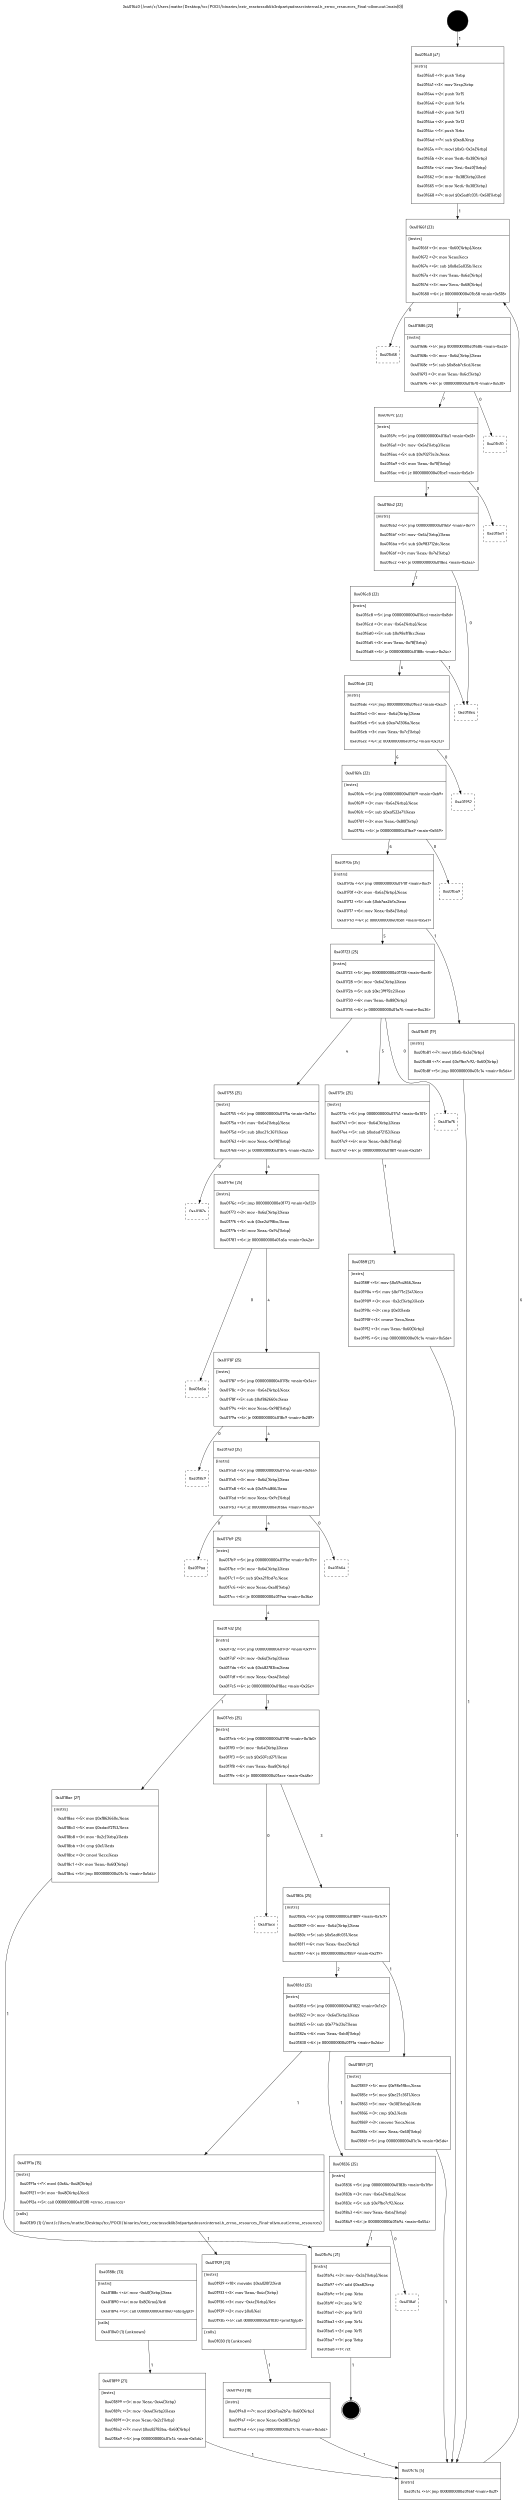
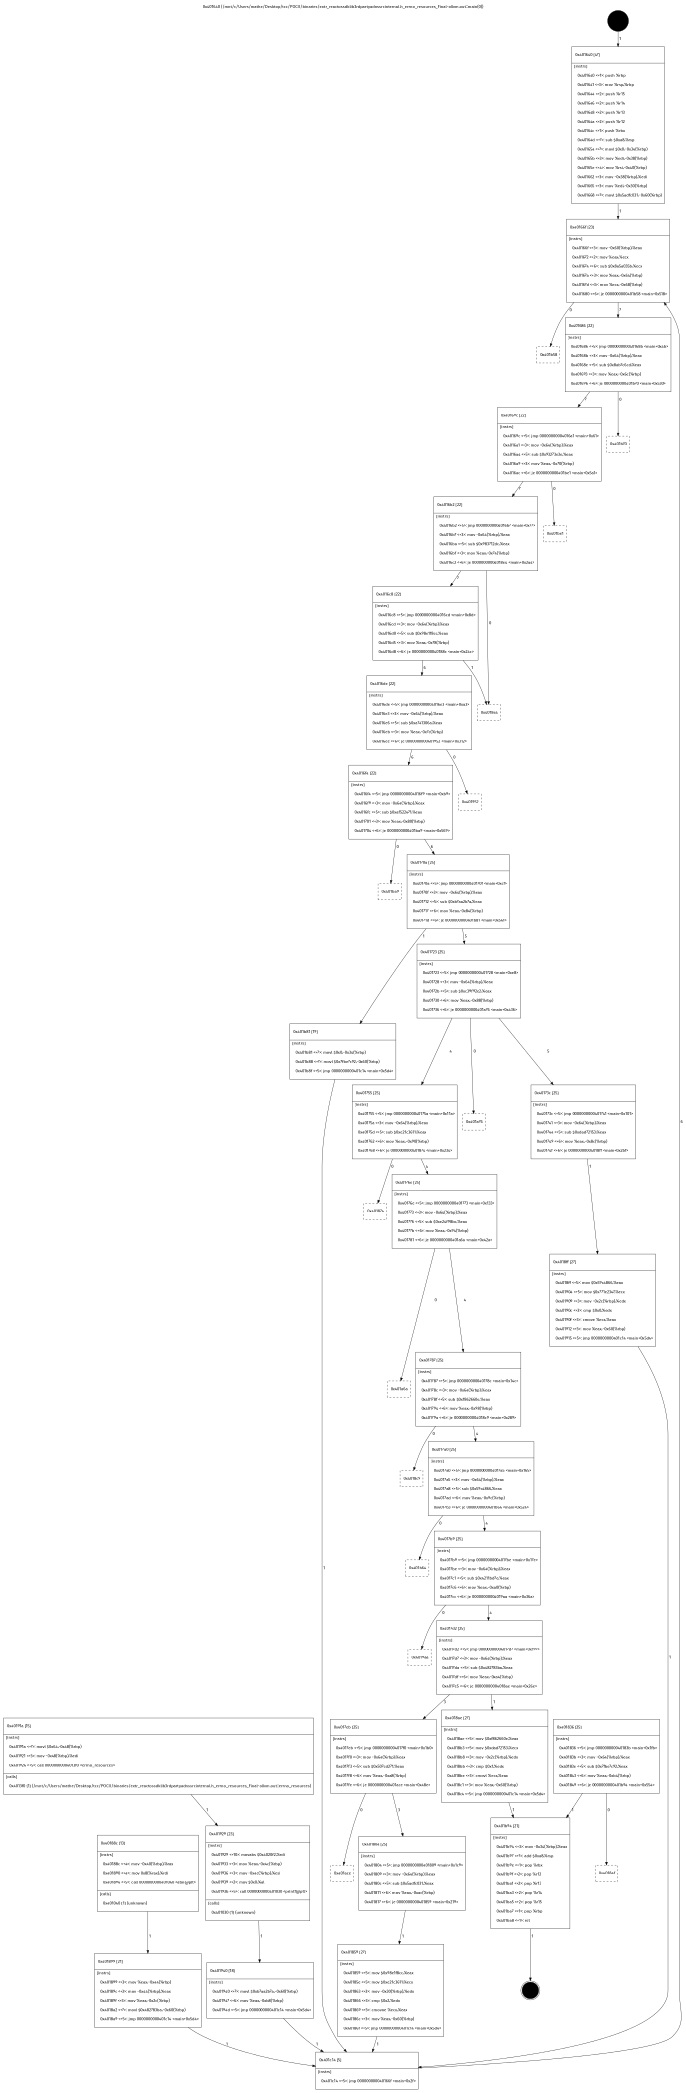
  digraph {
    fontname="Fira Sans"
    label="0x401640 (/mnt/c/Users/mathe/Desktop/tcc/POCII/binaries/extr_reactossdklib3rdpartyadnssrcinternal.h_errno_resources_Final-ollvm.out::main(0))"
    labelloc=t
    node [fontname="Fira Sans" shape=record]
    edge [fontname="Fira Sans"]
    Entry [fillcolor=black height=0.3 shape=circle style=filled width=0.3]
    n2 [label="{\n     0x401640 [47]\l\n     | [instrs]\l\n     &nbsp;&nbsp;0x401640 \<+1\>: push %rbp\l\n     &nbsp;&nbsp;0x401641 \<+3\>: mov %rsp,%rbp\l\n     &nbsp;&nbsp;0x401644 \<+2\>: push %r15\l\n     &nbsp;&nbsp;0x401646 \<+2\>: push %r14\l\n     &nbsp;&nbsp;0x401648 \<+2\>: push %r13\l\n     &nbsp;&nbsp;0x40164a \<+2\>: push %r12\l\n     &nbsp;&nbsp;0x40164c \<+1\>: push %rbx\l\n     &nbsp;&nbsp;0x40164d \<+7\>: sub $0xa8,%rsp\l\n     &nbsp;&nbsp;0x401654 \<+7\>: movl $0x0,-0x34(%rbp)\l\n     &nbsp;&nbsp;0x40165b \<+3\>: mov %edi,-0x38(%rbp)\l\n     &nbsp;&nbsp;0x40165e \<+4\>: mov %rsi,-0x40(%rbp)\l\n     &nbsp;&nbsp;0x401662 \<+3\>: mov -0x38(%rbp),%edi\l\n     &nbsp;&nbsp;0x401665 \<+3\>: mov %edi,-0x30(%rbp)\l\n     &nbsp;&nbsp;0x401668 \<+7\>: movl $0x5adfc031,-0x60(%rbp)\l\n  }"]
    n3 [label="{\n     0x40166f [23]\l\n     | [instrs]\l\n     &nbsp;&nbsp;0x40166f \<+3\>: mov -0x60(%rbp),%eax\l\n     &nbsp;&nbsp;0x401672 \<+2\>: mov %eax,%ecx\l\n     &nbsp;&nbsp;0x401674 \<+6\>: sub $0x8a5a035b,%ecx\l\n     &nbsp;&nbsp;0x40167a \<+3\>: mov %eax,-0x64(%rbp)\l\n     &nbsp;&nbsp;0x40167d \<+3\>: mov %ecx,-0x68(%rbp)\l\n     &nbsp;&nbsp;0x401680 \<+6\>: je 0000000000401b58 \<main+0x518\>\l\n  }"]
    n4 [label="{\n     0x401b58\l\n  }" style=dashed]
    n5 [label="{\n     0x401686 [22]\l\n     | [instrs]\l\n     &nbsp;&nbsp;0x401686 \<+5\>: jmp 000000000040168b \<main+0x4b\>\l\n     &nbsp;&nbsp;0x40168b \<+3\>: mov -0x64(%rbp),%eax\l\n     &nbsp;&nbsp;0x40168e \<+5\>: sub $0x8ab7c6cd,%eax\l\n     &nbsp;&nbsp;0x401693 \<+3\>: mov %eax,-0x6c(%rbp)\l\n     &nbsp;&nbsp;0x401696 \<+6\>: je 0000000000401b70 \<main+0x530\>\l\n  }"]
    n6 [label="{\n     0x401b70\l\n  }" style=dashed]
    n7 [label="{\n     0x40169c [22]\l\n     | [instrs]\l\n     &nbsp;&nbsp;0x40169c \<+5\>: jmp 00000000004016a1 \<main+0x61\>\l\n     &nbsp;&nbsp;0x4016a1 \<+3\>: mov -0x64(%rbp),%eax\l\n     &nbsp;&nbsp;0x4016a4 \<+5\>: sub $0x93273e3e,%eax\l\n     &nbsp;&nbsp;0x4016a9 \<+3\>: mov %eax,-0x70(%rbp)\l\n     &nbsp;&nbsp;0x4016ac \<+6\>: je 0000000000401be1 \<main+0x5a1\>\l\n  }"]
    n8 [label="{\n     0x401be1\l\n  }" style=dashed]
    n9 [label="{\n     0x4016b2 [22]\l\n     | [instrs]\l\n     &nbsp;&nbsp;0x4016b2 \<+5\>: jmp 00000000004016b7 \<main+0x77\>\l\n     &nbsp;&nbsp;0x4016b7 \<+3\>: mov -0x64(%rbp),%eax\l\n     &nbsp;&nbsp;0x4016ba \<+5\>: sub $0x983712dc,%eax\l\n     &nbsp;&nbsp;0x4016bf \<+3\>: mov %eax,-0x74(%rbp)\l\n     &nbsp;&nbsp;0x4016c2 \<+6\>: je 00000000004018e4 \<main+0x2a4\>\l\n  }"]
    Exit [fillcolor=black height=0.3 peripheries=2 shape=circle style=filled width=0.3]
    n11 [label="{\n     0x4018e4\l\n  }" style=dashed]
    n12 [label="{\n     0x4016c8 [22]\l\n     | [instrs]\l\n     &nbsp;&nbsp;0x4016c8 \<+5\>: jmp 00000000004016cd \<main+0x8d\>\l\n     &nbsp;&nbsp;0x4016cd \<+3\>: mov -0x64(%rbp),%eax\l\n     &nbsp;&nbsp;0x4016d0 \<+5\>: sub $0x98e1f8cc,%eax\l\n     &nbsp;&nbsp;0x4016d5 \<+3\>: mov %eax,-0x78(%rbp)\l\n     &nbsp;&nbsp;0x4016d8 \<+6\>: je 000000000040188c \<main+0x24c\>\l\n  }"]
    n13 [label="{\n     0x40184f\l\n  }" style=dashed]
    n14 [label="{\n     0x4016de [22]\l\n     | [instrs]\l\n     &nbsp;&nbsp;0x4016de \<+5\>: jmp 00000000004016e3 \<main+0xa3\>\l\n     &nbsp;&nbsp;0x4016e3 \<+3\>: mov -0x64(%rbp),%eax\l\n     &nbsp;&nbsp;0x4016e6 \<+5\>: sub $0xa741306a,%eax\l\n     &nbsp;&nbsp;0x4016eb \<+3\>: mov %eax,-0x7c(%rbp)\l\n     &nbsp;&nbsp;0x4016ee \<+6\>: je 0000000000401952 \<main+0x312\>\l\n  }"]
    n15 [label="{\n     0x401b94 [21]\l\n     | [instrs]\l\n     &nbsp;&nbsp;0x401b94 \<+3\>: mov -0x34(%rbp),%eax\l\n     &nbsp;&nbsp;0x401b97 \<+7\>: add $0xa8,%rsp\l\n     &nbsp;&nbsp;0x401b9e \<+1\>: pop %rbx\l\n     &nbsp;&nbsp;0x401b9f \<+2\>: pop %r12\l\n     &nbsp;&nbsp;0x401ba1 \<+2\>: pop %r13\l\n     &nbsp;&nbsp;0x401ba3 \<+2\>: pop %r14\l\n     &nbsp;&nbsp;0x401ba5 \<+2\>: pop %r15\l\n     &nbsp;&nbsp;0x401ba7 \<+1\>: pop %rbp\l\n     &nbsp;&nbsp;0x401ba8 \<+1\>: ret\l\n  }"]
    n16 [label="{\n     0x40188c [13]\l\n     | [instrs]\l\n     &nbsp;&nbsp;0x40188c \<+4\>: mov -0x40(%rbp),%rax\l\n     &nbsp;&nbsp;0x401890 \<+4\>: mov 0x8(%rax),%rdi\l\n     &nbsp;&nbsp;0x401894 \<+5\>: call 0000000000401040 \<atoi@plt\>\l\n     | [calls]\l\n     &nbsp;&nbsp;0x401040 \{1\} (unknown)\l\n  }"]
    n17 [label="{\n     0x401899 [21]\l\n     | [instrs]\l\n     &nbsp;&nbsp;0x401899 \<+3\>: mov %eax,-0x44(%rbp)\l\n     &nbsp;&nbsp;0x40189c \<+3\>: mov -0x44(%rbp),%eax\l\n     &nbsp;&nbsp;0x40189f \<+3\>: mov %eax,-0x2c(%rbp)\l\n     &nbsp;&nbsp;0x4018a2 \<+7\>: movl $0x482783ba,-0x60(%rbp)\l\n     &nbsp;&nbsp;0x4018a9 \<+5\>: jmp 0000000000401c14 \<main+0x5d4\>\l\n  }"]
    n18 [label="{\n     0x401952\l\n  }" style=dashed]
    n19 [label="{\n     0x4016f4 [22]\l\n     | [instrs]\l\n     &nbsp;&nbsp;0x4016f4 \<+5\>: jmp 00000000004016f9 \<main+0xb9\>\l\n     &nbsp;&nbsp;0x4016f9 \<+3\>: mov -0x64(%rbp),%eax\l\n     &nbsp;&nbsp;0x4016fc \<+5\>: sub $0xaf522471,%eax\l\n     &nbsp;&nbsp;0x401701 \<+3\>: mov %eax,-0x80(%rbp)\l\n     &nbsp;&nbsp;0x401704 \<+6\>: je 0000000000401ba9 \<main+0x569\>\l\n  }"]
    n20 [label="{\n     0x401940 [18]\l\n     | [instrs]\l\n     &nbsp;&nbsp;0x401940 \<+7\>: movl $0xb7aa2b7a,-0x60(%rbp)\l\n     &nbsp;&nbsp;0x401947 \<+6\>: mov %eax,-0xb8(%rbp)\l\n     &nbsp;&nbsp;0x40194d \<+5\>: jmp 0000000000401c14 \<main+0x5d4\>\l\n  }"]
    n21 [label="{\n     0x401c14 [5]\l\n     | [instrs]\l\n     &nbsp;&nbsp;0x401c14 \<+5\>: jmp 000000000040166f \<main+0x2f\>\l\n  }"]
    n22 [label="{\n     0x401ba9\l\n  }" style=dashed]
    n23 [label="{\n     0x40170a [25]\l\n     | [instrs]\l\n     &nbsp;&nbsp;0x40170a \<+5\>: jmp 000000000040170f \<main+0xcf\>\l\n     &nbsp;&nbsp;0x40170f \<+3\>: mov -0x64(%rbp),%eax\l\n     &nbsp;&nbsp;0x401712 \<+5\>: sub $0xb7aa2b7a,%eax\l\n     &nbsp;&nbsp;0x401717 \<+6\>: mov %eax,-0x84(%rbp)\l\n     &nbsp;&nbsp;0x40171d \<+6\>: je 0000000000401b81 \<main+0x541\>\l\n  }"]
    n24 [label="{\n     0x401929 [23]\l\n     | [instrs]\l\n     &nbsp;&nbsp;0x401929 \<+10\>: movabs $0x4020f2,%rdi\l\n     &nbsp;&nbsp;0x401933 \<+3\>: mov %eax,-0x4c(%rbp)\l\n     &nbsp;&nbsp;0x401936 \<+3\>: mov -0x4c(%rbp),%esi\l\n     &nbsp;&nbsp;0x401939 \<+2\>: mov $0x0,%al\l\n     &nbsp;&nbsp;0x40193b \<+5\>: call 0000000000401030 \<printf@plt\>\l\n     | [calls]\l\n     &nbsp;&nbsp;0x401030 \{1\} (unknown)\l\n  }"]
    n25 [label="{\n     0x401b81 [19]\l\n     | [instrs]\l\n     &nbsp;&nbsp;0x401b81 \<+7\>: movl $0x0,-0x34(%rbp)\l\n     &nbsp;&nbsp;0x401b88 \<+7\>: movl $0x7fbe7c92,-0x60(%rbp)\l\n     &nbsp;&nbsp;0x401b8f \<+5\>: jmp 0000000000401c14 \<main+0x5d4\>\l\n  }"]
    n26 [label="{\n     0x401723 [25]\l\n     | [instrs]\l\n     &nbsp;&nbsp;0x401723 \<+5\>: jmp 0000000000401728 \<main+0xe8\>\l\n     &nbsp;&nbsp;0x401728 \<+3\>: mov -0x64(%rbp),%eax\l\n     &nbsp;&nbsp;0x40172b \<+5\>: sub $0xc39f92e2,%eax\l\n     &nbsp;&nbsp;0x401730 \<+6\>: mov %eax,-0x88(%rbp)\l\n     &nbsp;&nbsp;0x401736 \<+6\>: je 0000000000401a76 \<main+0x436\>\l\n  }"]
    n27 [label="{\n     0x401836 [25]\l\n     | [instrs]\l\n     &nbsp;&nbsp;0x401836 \<+5\>: jmp 000000000040183b \<main+0x1fb\>\l\n     &nbsp;&nbsp;0x40183b \<+3\>: mov -0x64(%rbp),%eax\l\n     &nbsp;&nbsp;0x40183e \<+5\>: sub $0x7fbe7c92,%eax\l\n     &nbsp;&nbsp;0x401843 \<+6\>: mov %eax,-0xb4(%rbp)\l\n     &nbsp;&nbsp;0x401849 \<+6\>: je 0000000000401b94 \<main+0x554\>\l\n  }"]
    n28 [label="{\n     0x401a76\l\n  }" style=dashed]
    n29 [label="{\n     0x40173c [25]\l\n     | [instrs]\l\n     &nbsp;&nbsp;0x40173c \<+5\>: jmp 0000000000401741 \<main+0x101\>\l\n     &nbsp;&nbsp;0x401741 \<+3\>: mov -0x64(%rbp),%eax\l\n     &nbsp;&nbsp;0x401744 \<+5\>: sub $0xdad72153,%eax\l\n     &nbsp;&nbsp;0x401749 \<+6\>: mov %eax,-0x8c(%rbp)\l\n     &nbsp;&nbsp;0x40174f \<+6\>: je 00000000004018ff \<main+0x2bf\>\l\n  }"]
    n30 [label="{\n     0x401755 [25]\l\n     | [instrs]\l\n     &nbsp;&nbsp;0x401755 \<+5\>: jmp 000000000040175a \<main+0x11a\>\l\n     &nbsp;&nbsp;0x40175a \<+3\>: mov -0x64(%rbp),%eax\l\n     &nbsp;&nbsp;0x40175d \<+5\>: sub $0xe21c3611,%eax\l\n     &nbsp;&nbsp;0x401762 \<+6\>: mov %eax,-0x90(%rbp)\l\n     &nbsp;&nbsp;0x401768 \<+6\>: je 0000000000401874 \<main+0x234\>\l\n  }"]
    n31 [label="{\n     0x40191a [15]\l\n     | [instrs]\l\n     &nbsp;&nbsp;0x40191a \<+7\>: movl $0x64,-0x48(%rbp)\l\n     &nbsp;&nbsp;0x401921 \<+3\>: mov -0x48(%rbp),%edi\l\n     &nbsp;&nbsp;0x401924 \<+5\>: call 00000000004013f0 \<errno_resources\>\l\n     | [calls]\l\n     &nbsp;&nbsp;0x4013f0 \{1\} (/mnt/c/Users/mathe/Desktop/tcc/POCII/binaries/extr_reactossdklib3rdpartyadnssrcinternal.h_errno_resources_Final-ollvm.out::errno_resources)\l\n  }"]
    n32 [label="{\n     0x4018ff [27]\l\n     | [instrs]\l\n     &nbsp;&nbsp;0x4018ff \<+5\>: mov $0x59c4866,%eax\l\n     &nbsp;&nbsp;0x401904 \<+5\>: mov $0x771e2347,%ecx\l\n     &nbsp;&nbsp;0x401909 \<+3\>: mov -0x2c(%rbp),%edx\l\n     &nbsp;&nbsp;0x40190c \<+3\>: cmp $0x0,%edx\l\n     &nbsp;&nbsp;0x40190f \<+3\>: cmove %ecx,%eax\l\n     &nbsp;&nbsp;0x401912 \<+3\>: mov %eax,-0x60(%rbp)\l\n     &nbsp;&nbsp;0x401915 \<+5\>: jmp 0000000000401c14 \<main+0x5d4\>\l\n  }"]
    n33 [label="{\n     0x401874\l\n  }" style=dashed]
    n34 [label="{\n     0x40176e [25]\l\n     | [instrs]\l\n     &nbsp;&nbsp;0x40176e \<+5\>: jmp 0000000000401773 \<main+0x133\>\l\n     &nbsp;&nbsp;0x401773 \<+3\>: mov -0x64(%rbp),%eax\l\n     &nbsp;&nbsp;0x401776 \<+5\>: sub $0xe24f98bc,%eax\l\n     &nbsp;&nbsp;0x40177b \<+6\>: mov %eax,-0x94(%rbp)\l\n     &nbsp;&nbsp;0x401781 \<+6\>: je 0000000000401a6a \<main+0x42a\>\l\n  }"]
    n35 [label="{\n     0x401a6a\l\n  }" style=dashed]
    n36 [label="{\n     0x401787 [25]\l\n     | [instrs]\l\n     &nbsp;&nbsp;0x401787 \<+5\>: jmp 000000000040178c \<main+0x14c\>\l\n     &nbsp;&nbsp;0x40178c \<+3\>: mov -0x64(%rbp),%eax\l\n     &nbsp;&nbsp;0x40178f \<+5\>: sub $0xf862660e,%eax\l\n     &nbsp;&nbsp;0x401794 \<+6\>: mov %eax,-0x98(%rbp)\l\n     &nbsp;&nbsp;0x40179a \<+6\>: je 00000000004018c9 \<main+0x289\>\l\n  }"]
    n37 [label="{\n     0x4018c9\l\n  }" style=dashed]
    n38 [label="{\n     0x4017a0 [25]\l\n     | [instrs]\l\n     &nbsp;&nbsp;0x4017a0 \<+5\>: jmp 00000000004017a5 \<main+0x165\>\l\n     &nbsp;&nbsp;0x4017a5 \<+3\>: mov -0x64(%rbp),%eax\l\n     &nbsp;&nbsp;0x4017a8 \<+5\>: sub $0x59c4866,%eax\l\n     &nbsp;&nbsp;0x4017ad \<+6\>: mov %eax,-0x9c(%rbp)\l\n     &nbsp;&nbsp;0x4017b3 \<+6\>: je 0000000000401b64 \<main+0x524\>\l\n  }"]
-   n39 [label="{\n     0x40181d [25]\l\n     | [instrs]\l\n     &nbsp;&nbsp;0x40181d \<+5\>: jmp 0000000000401822 \<main+0x1e2\>\l\n     &nbsp;&nbsp;0x401822 \<+3\>: mov -0x64(%rbp),%eax\l\n     &nbsp;&nbsp;0x401825 \<+5\>: sub $0x771e2347,%eax\l\n     &nbsp;&nbsp;0x40182a \<+6\>: mov %eax,-0xb0(%rbp)\l\n     &nbsp;&nbsp;0x401830 \<+6\>: je 000000000040191a \<main+0x2da\>\l\n  }"]
    n40 [label="{\n     0x401b64\l\n  }" style=dashed]
    n41 [label="{\n     0x4017b9 [25]\l\n     | [instrs]\l\n     &nbsp;&nbsp;0x4017b9 \<+5\>: jmp 00000000004017be \<main+0x17e\>\l\n     &nbsp;&nbsp;0x4017be \<+3\>: mov -0x64(%rbp),%eax\l\n     &nbsp;&nbsp;0x4017c1 \<+5\>: sub $0x4211bd7e,%eax\l\n     &nbsp;&nbsp;0x4017c6 \<+6\>: mov %eax,-0xa0(%rbp)\l\n     &nbsp;&nbsp;0x4017cc \<+6\>: je 00000000004019aa \<main+0x36a\>\l\n  }"]
    n42 [label="{\n     0x401859 [27]\l\n     | [instrs]\l\n     &nbsp;&nbsp;0x401859 \<+5\>: mov $0x98e1f8cc,%eax\l\n     &nbsp;&nbsp;0x40185e \<+5\>: mov $0xe21c3611,%ecx\l\n     &nbsp;&nbsp;0x401863 \<+3\>: mov -0x30(%rbp),%edx\l\n     &nbsp;&nbsp;0x401866 \<+3\>: cmp $0x2,%edx\l\n     &nbsp;&nbsp;0x401869 \<+3\>: cmovne %ecx,%eax\l\n     &nbsp;&nbsp;0x40186c \<+3\>: mov %eax,-0x60(%rbp)\l\n     &nbsp;&nbsp;0x40186f \<+5\>: jmp 0000000000401c14 \<main+0x5d4\>\l\n  }"]
    n43 [label="{\n     0x4019aa\l\n  }" style=dashed]
    n44 [label="{\n     0x4017d2 [25]\l\n     | [instrs]\l\n     &nbsp;&nbsp;0x4017d2 \<+5\>: jmp 00000000004017d7 \<main+0x197\>\l\n     &nbsp;&nbsp;0x4017d7 \<+3\>: mov -0x64(%rbp),%eax\l\n     &nbsp;&nbsp;0x4017da \<+5\>: sub $0x482783ba,%eax\l\n     &nbsp;&nbsp;0x4017df \<+6\>: mov %eax,-0xa4(%rbp)\l\n     &nbsp;&nbsp;0x4017e5 \<+6\>: je 00000000004018ae \<main+0x26e\>\l\n  }"]
    n45 [label="{\n     0x401804 [25]\l\n     | [instrs]\l\n     &nbsp;&nbsp;0x401804 \<+5\>: jmp 0000000000401809 \<main+0x1c9\>\l\n     &nbsp;&nbsp;0x401809 \<+3\>: mov -0x64(%rbp),%eax\l\n     &nbsp;&nbsp;0x40180c \<+5\>: sub $0x5adfc031,%eax\l\n     &nbsp;&nbsp;0x401811 \<+6\>: mov %eax,-0xac(%rbp)\l\n     &nbsp;&nbsp;0x401817 \<+6\>: je 0000000000401859 \<main+0x219\>\l\n  }"]
    n46 [label="{\n     0x4017eb [25]\l\n     | [instrs]\l\n     &nbsp;&nbsp;0x4017eb \<+5\>: jmp 00000000004017f0 \<main+0x1b0\>\l\n     &nbsp;&nbsp;0x4017f0 \<+3\>: mov -0x64(%rbp),%eax\l\n     &nbsp;&nbsp;0x4017f3 \<+5\>: sub $0x507cd271,%eax\l\n     &nbsp;&nbsp;0x4017f8 \<+6\>: mov %eax,-0xa8(%rbp)\l\n     &nbsp;&nbsp;0x4017fe \<+6\>: je 0000000000401ace \<main+0x48e\>\l\n  }"]
    n47 [label="{\n     0x4018ae [27]\l\n     | [instrs]\l\n     &nbsp;&nbsp;0x4018ae \<+5\>: mov $0xf862660e,%eax\l\n     &nbsp;&nbsp;0x4018b3 \<+5\>: mov $0xdad72153,%ecx\l\n     &nbsp;&nbsp;0x4018b8 \<+3\>: mov -0x2c(%rbp),%edx\l\n     &nbsp;&nbsp;0x4018bb \<+3\>: cmp $0x1,%edx\l\n     &nbsp;&nbsp;0x4018be \<+3\>: cmovl %ecx,%eax\l\n     &nbsp;&nbsp;0x4018c1 \<+3\>: mov %eax,-0x60(%rbp)\l\n     &nbsp;&nbsp;0x4018c4 \<+5\>: jmp 0000000000401c14 \<main+0x5d4\>\l\n  }"]
    n48 [label="{\n     0x401ace\l\n  }" style=dashed]
    Entry -> n2 [label=" 1"]
    n2 -> n3 [label=" 1"]
    n3 -> n4 [label=" 0"]
    n3 -> n5 [label=" 7"]
    n5 -> n6 [label=" 0"]
    n5 -> n7 [label=" 7"]
    n7 -> n8 [label=" 0"]
    n7 -> n9 [label=" 7"]
    n9 -> n11 [label=" 0"]
    n9 -> n12 [label=" 7"]
    n12 -> n11 [label=" 1"]
    n12 -> n14 [label=" 6"]
    n14 -> n18 [label=" 0"]
    n14 -> n19 [label=" 6"]
    n15 -> Exit [label=" 1"]
    n16 -> n17 [label=" 1"]
    n17 -> n21 [label=" 1"]
    n19 -> n22 [label=" 0"]
    n19 -> n23 [label=" 6"]
    n20 -> n21 [label=" 1"]
    n21 -> n3 [label=" 6"]
    n23 -> n25 [label=" 1"]
    n23 -> n26 [label=" 5"]
    n24 -> n20 [label=" 1"]
    n25 -> n21 [label=" 1"]
    n26 -> n28 [label=" 0"]
    n26 -> n29 [label=" 5"]
    n26 -> n30 [label=" 4"]
    n27 -> n13 [label=" 0"]
    n27 -> n15 [label=" 1"]
    n29 -> n32 [label=" 1"]
    n30 -> n33 [label=" 0"]
    n30 -> n34 [label=" 4"]
    n31 -> n24 [label=" 1"]
    n32 -> n21 [label=" 1"]
    n34 -> n35 [label=" 0"]
    n34 -> n36 [label=" 4"]
    n36 -> n37 [label=" 0"]
    n36 -> n38 [label=" 4"]
    n38 -> n40 [label=" 0"]
    n38 -> n41 [label=" 4"]
-   n39 -> n27 [label=" 1"]
-   n39 -> n31 [label=" 1"]
-   n38 -> n43 [label=" 0"]
+   n41 -> n43 [label=" 0"]
    n41 -> n44 [label=" 4"]
    n42 -> n21 [label=" 1"]
    n44 -> n46 [label=" 3"]
    n44 -> n47 [label=" 1"]
-   n45 -> n39 [label=" 2"]
    n45 -> n42 [label=" 1"]
    n46 -> n45 [label=" 3"]
    n46 -> n48 [label=" 0"]
    n47 -> n15 [label=" 1"]
  }
